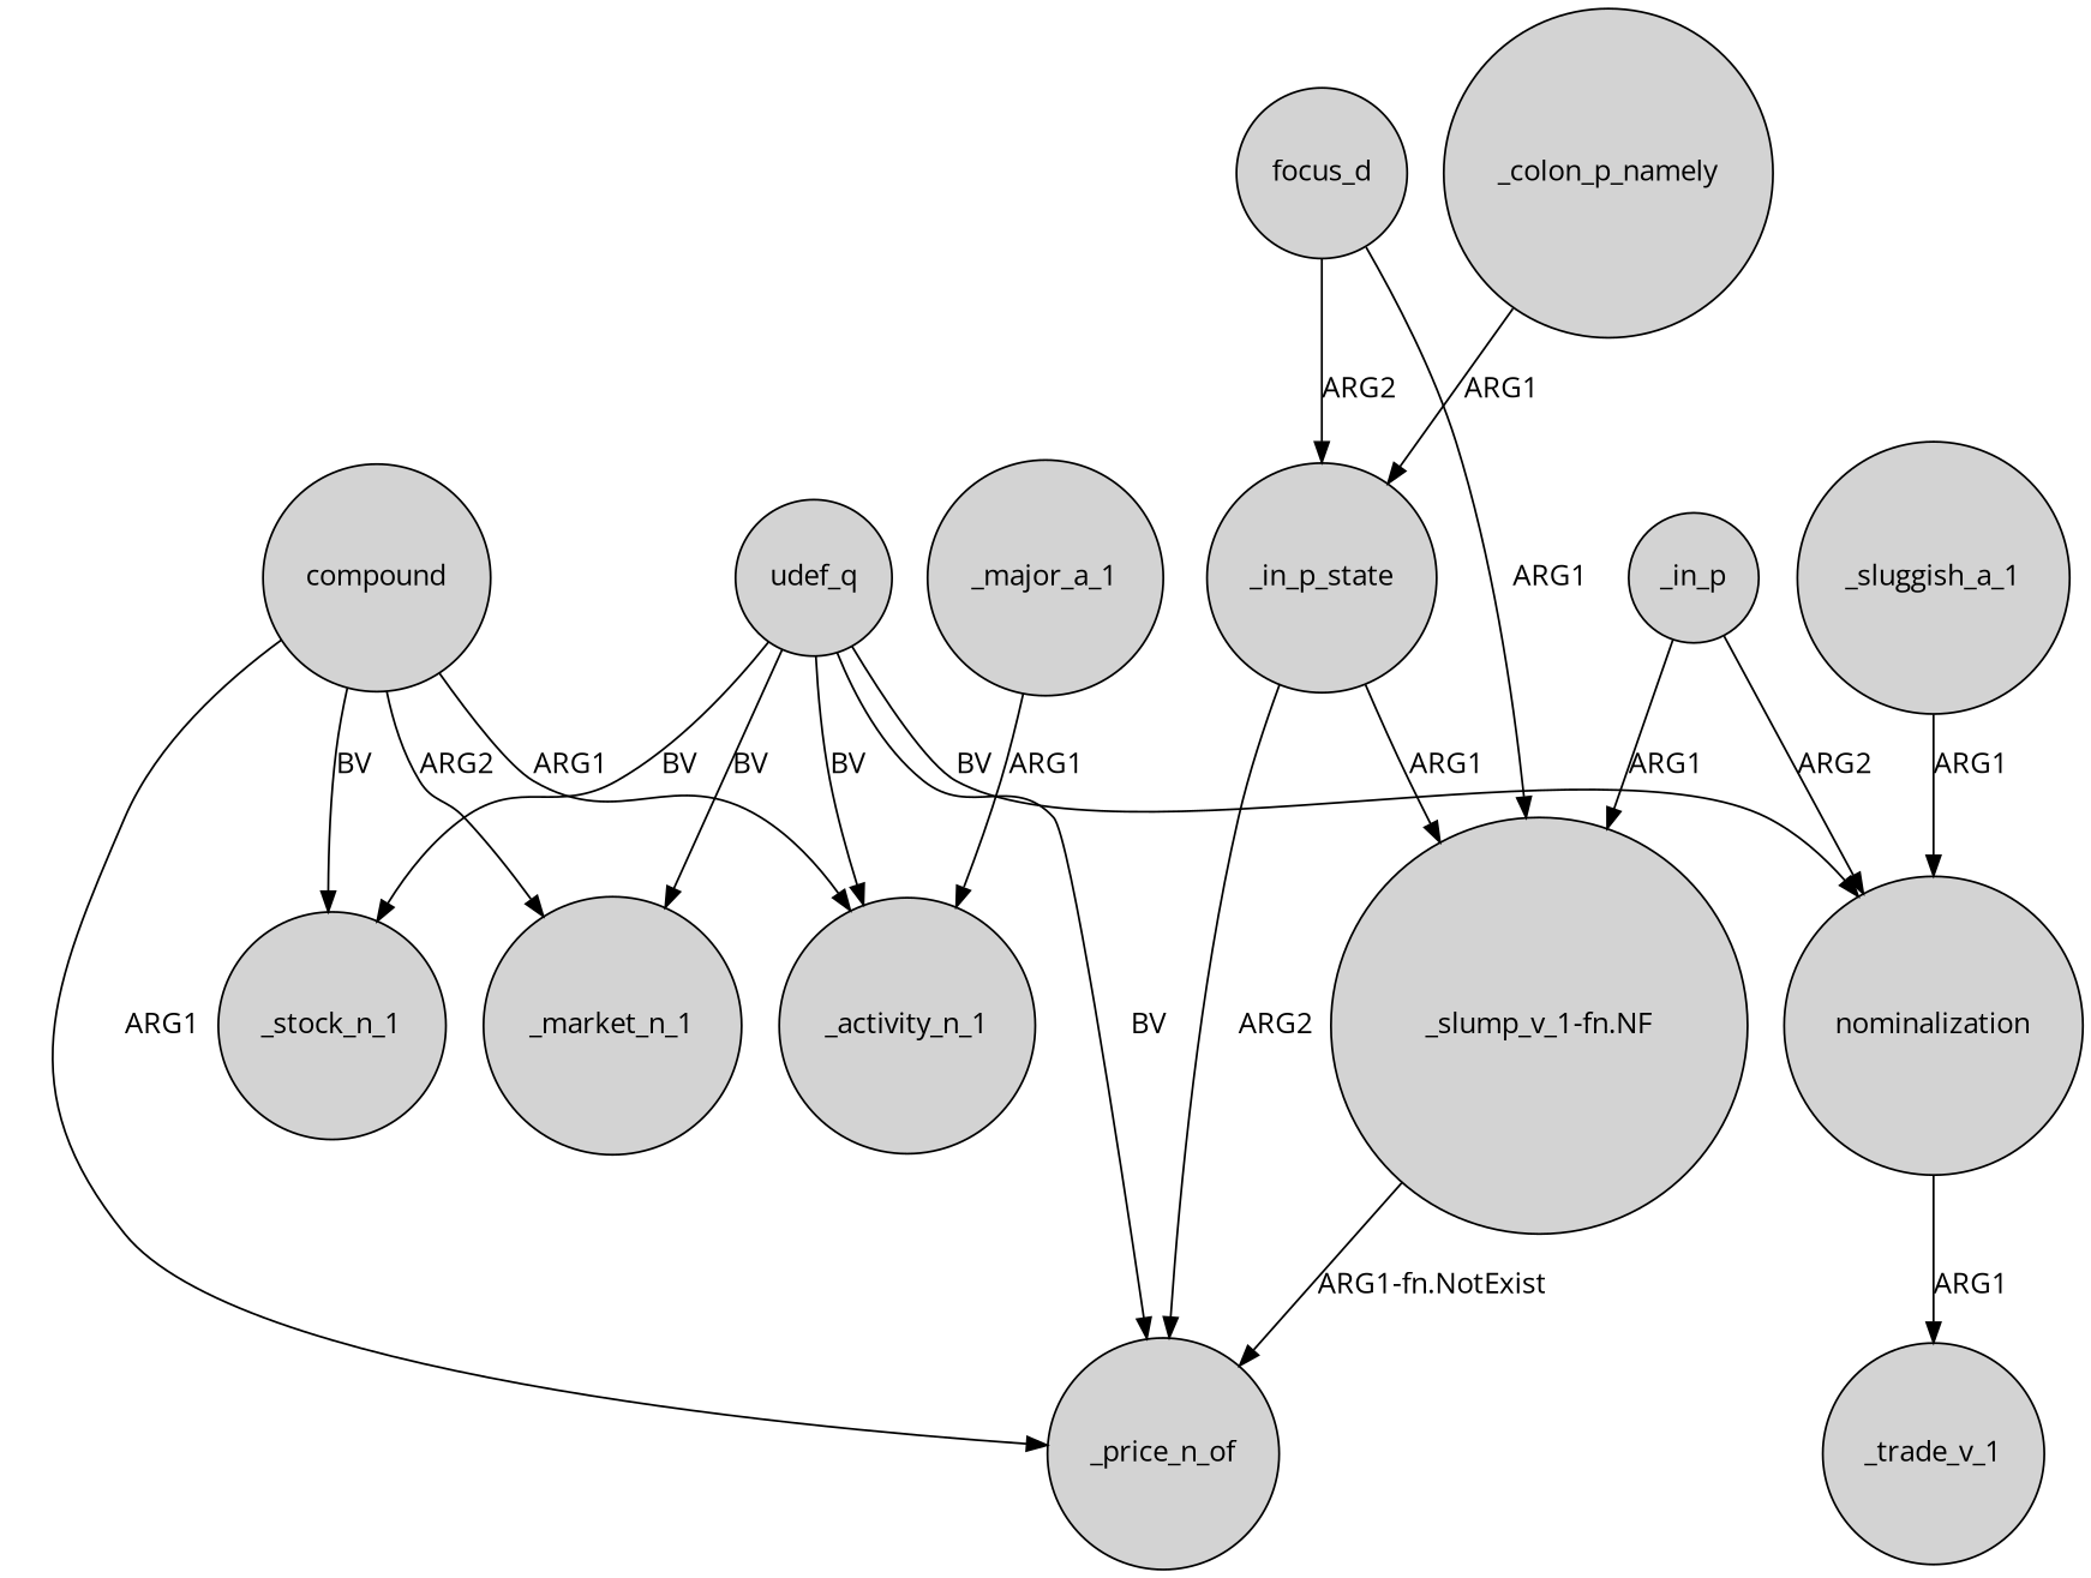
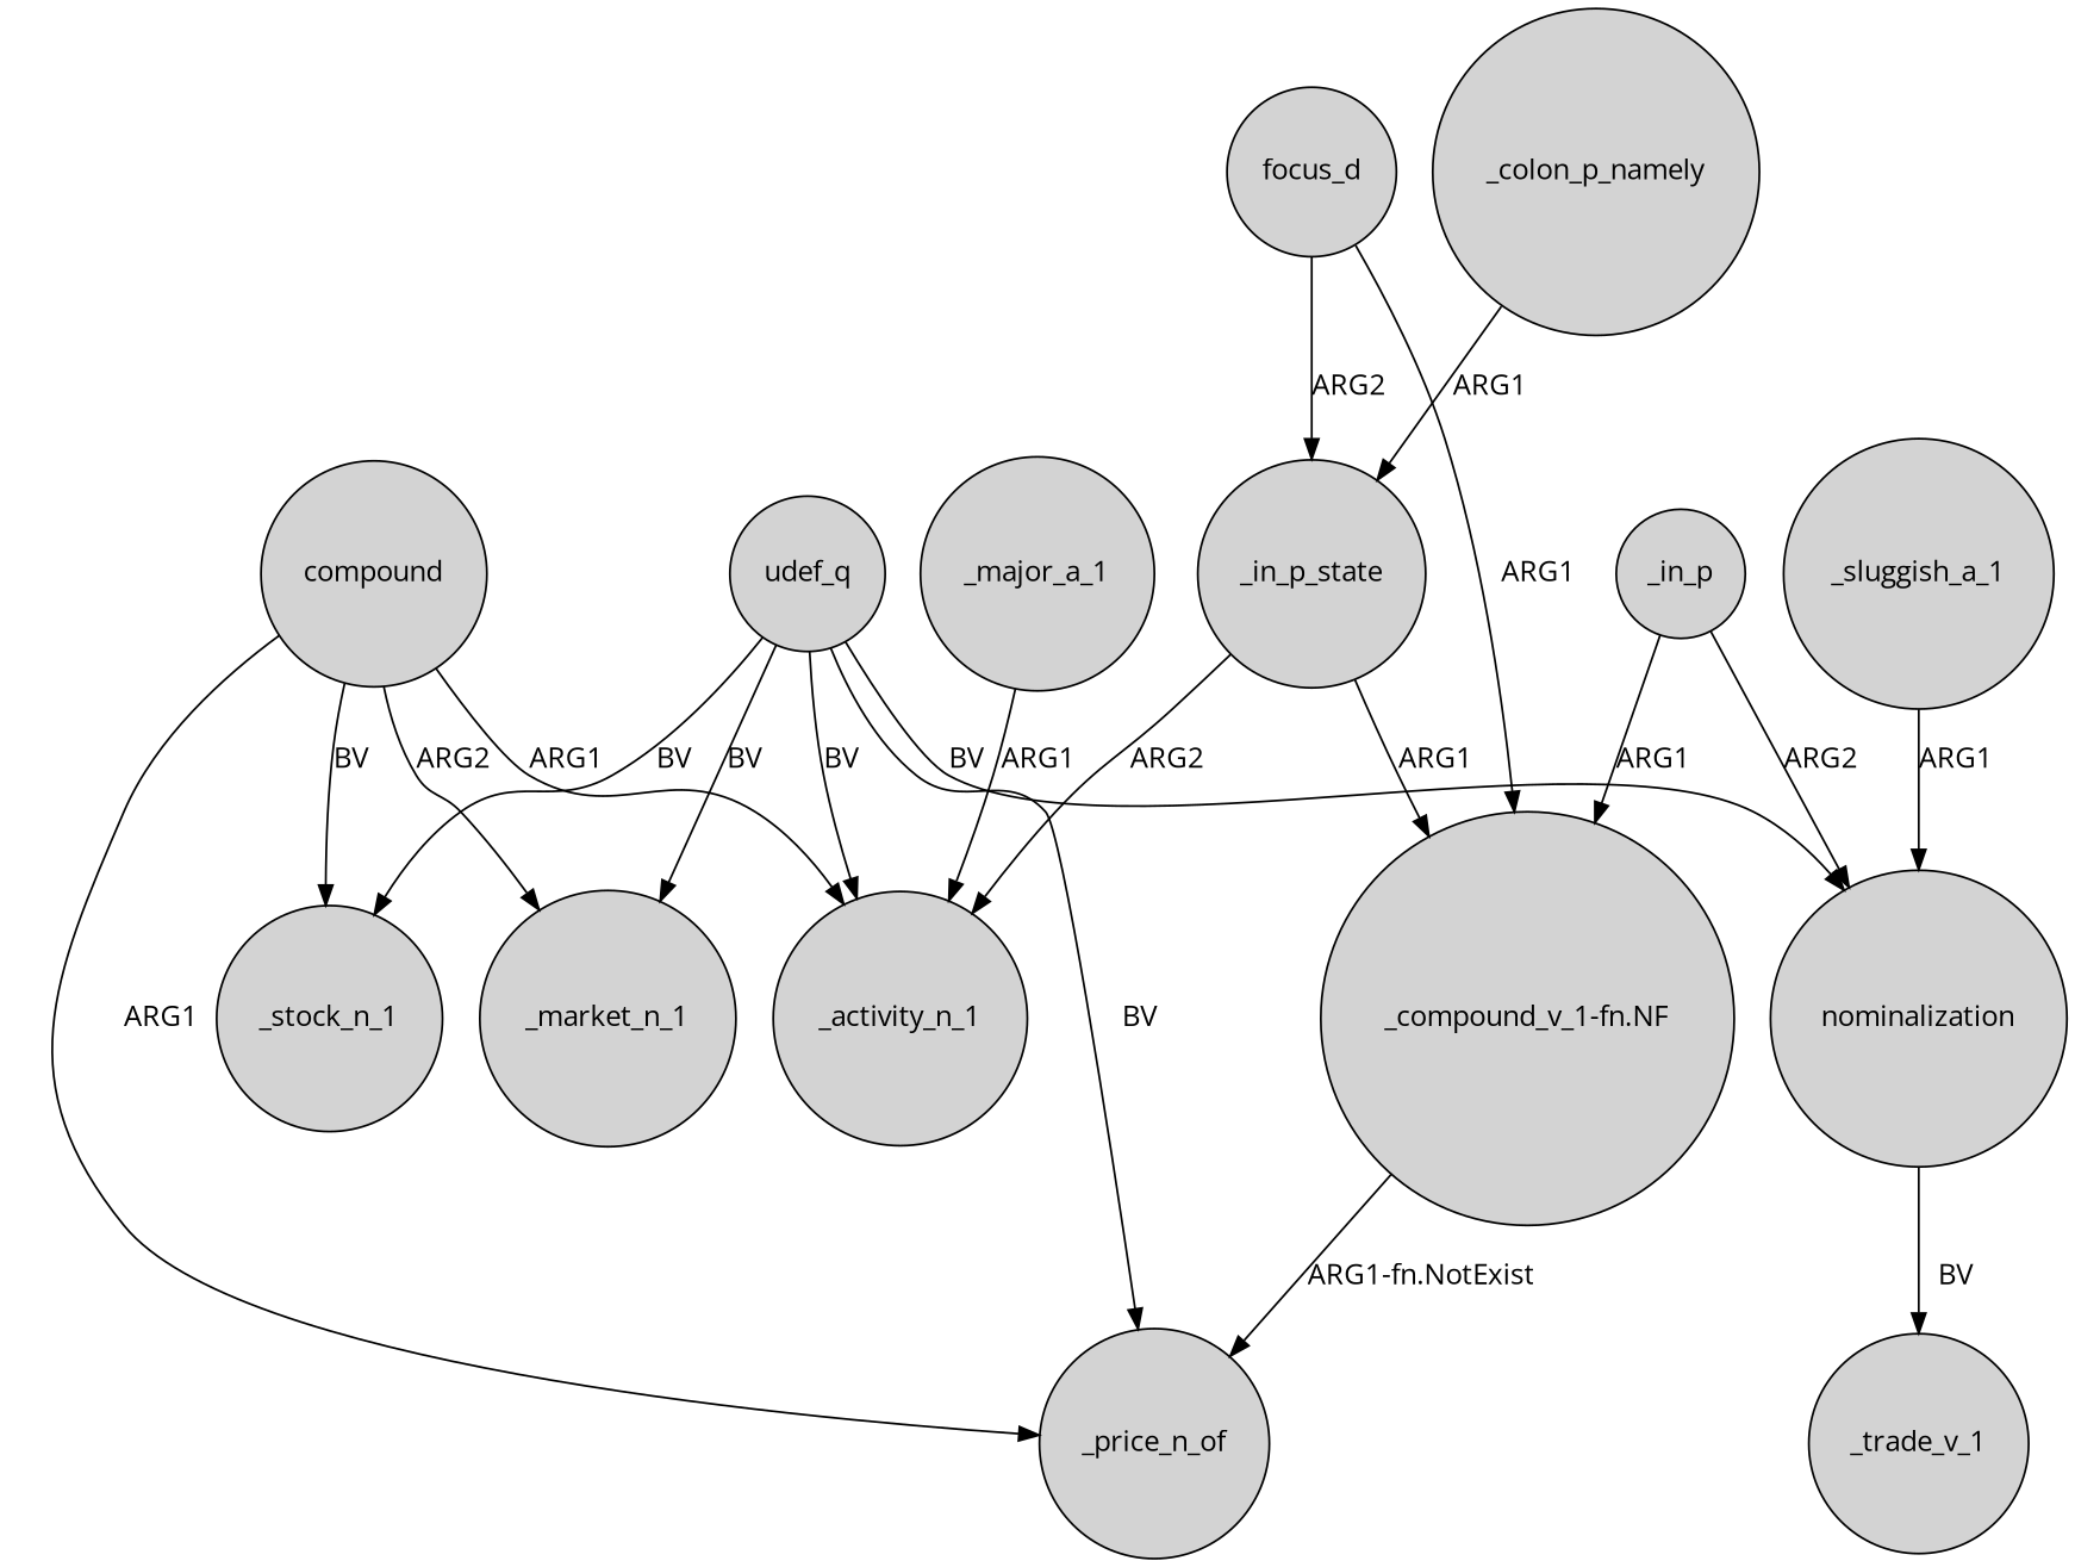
  digraph {
    fontname="Open Sans"
    node [fontname="Open Sans" shape=circle style=filled]
    edge [fontname="Open Sans"]
    compound
    _market_n_1
    _price_n_of
    _activity_n_1
    _stock_n_1
    _in_p
-   "_slump_v_1-fn.NF"
+   "_slump_v_1-fn.NF" [label="_compound_v_1-fn.NF"]
    nominalization
    _trade_v_1
    udef_q
    focus_d
    _in_p_state
    _sluggish_a_1
    _major_a_1
    _colon_p_namely
    compound -> _market_n_1 [label=ARG2]
    compound -> _price_n_of [label=ARG1]
    compound -> _activity_n_1 [label=ARG1]
    compound -> _stock_n_1 [label=BV]
    _in_p -> "_slump_v_1-fn.NF" [label=ARG1]
    _in_p -> nominalization [label=ARG2]
    "_slump_v_1-fn.NF" -> _price_n_of [label="ARG1-fn.NotExist"]
-   nominalization -> _trade_v_1 [label=ARG1]
+   nominalization -> _trade_v_1 [label=BV]
    udef_q -> _market_n_1 [label=BV]
    udef_q -> _price_n_of [label=BV]
    udef_q -> _activity_n_1 [label=BV]
    udef_q -> _stock_n_1 [label=BV]
    udef_q -> nominalization [label=BV]
    focus_d -> "_slump_v_1-fn.NF" [label=ARG1]
    focus_d -> _in_p_state [label=ARG2]
-   _in_p_state -> _price_n_of [label=ARG2]
+   _in_p_state -> _activity_n_1 [label=ARG2]
    _in_p_state -> "_slump_v_1-fn.NF" [label=ARG1]
    _sluggish_a_1 -> nominalization [label=ARG1]
    _major_a_1 -> _activity_n_1 [label=ARG1]
    _colon_p_namely -> _in_p_state [label=ARG1]
  }
